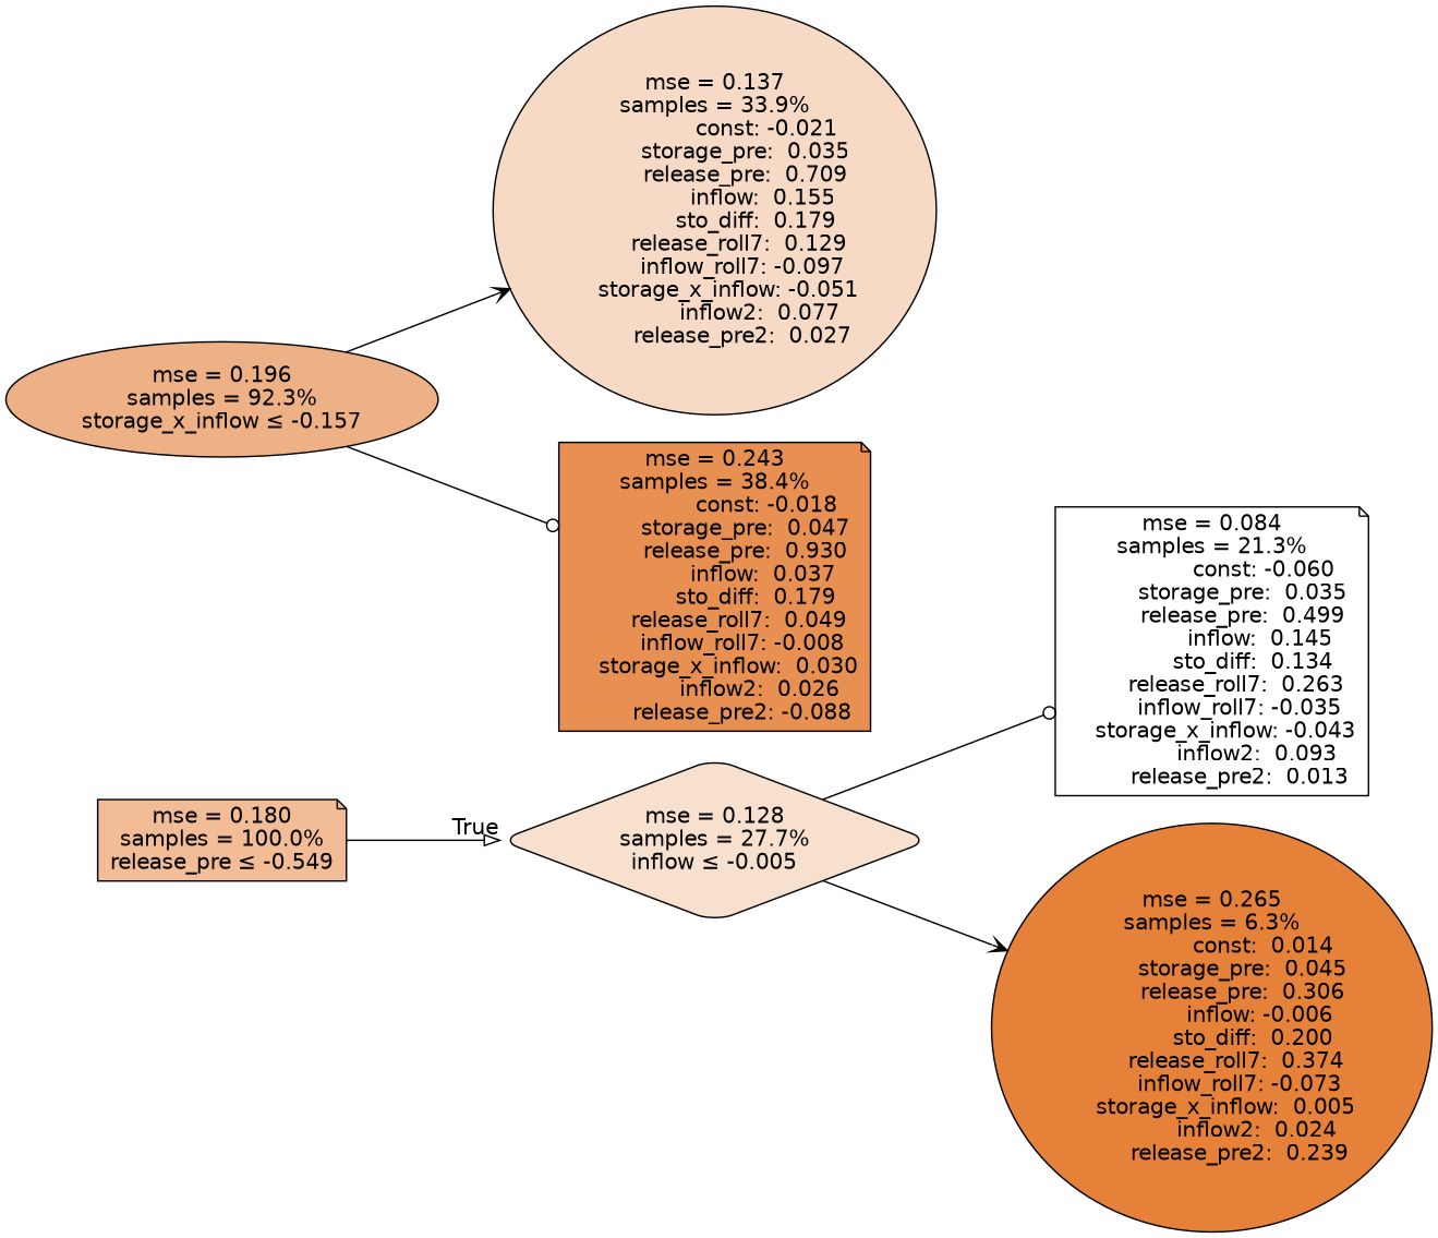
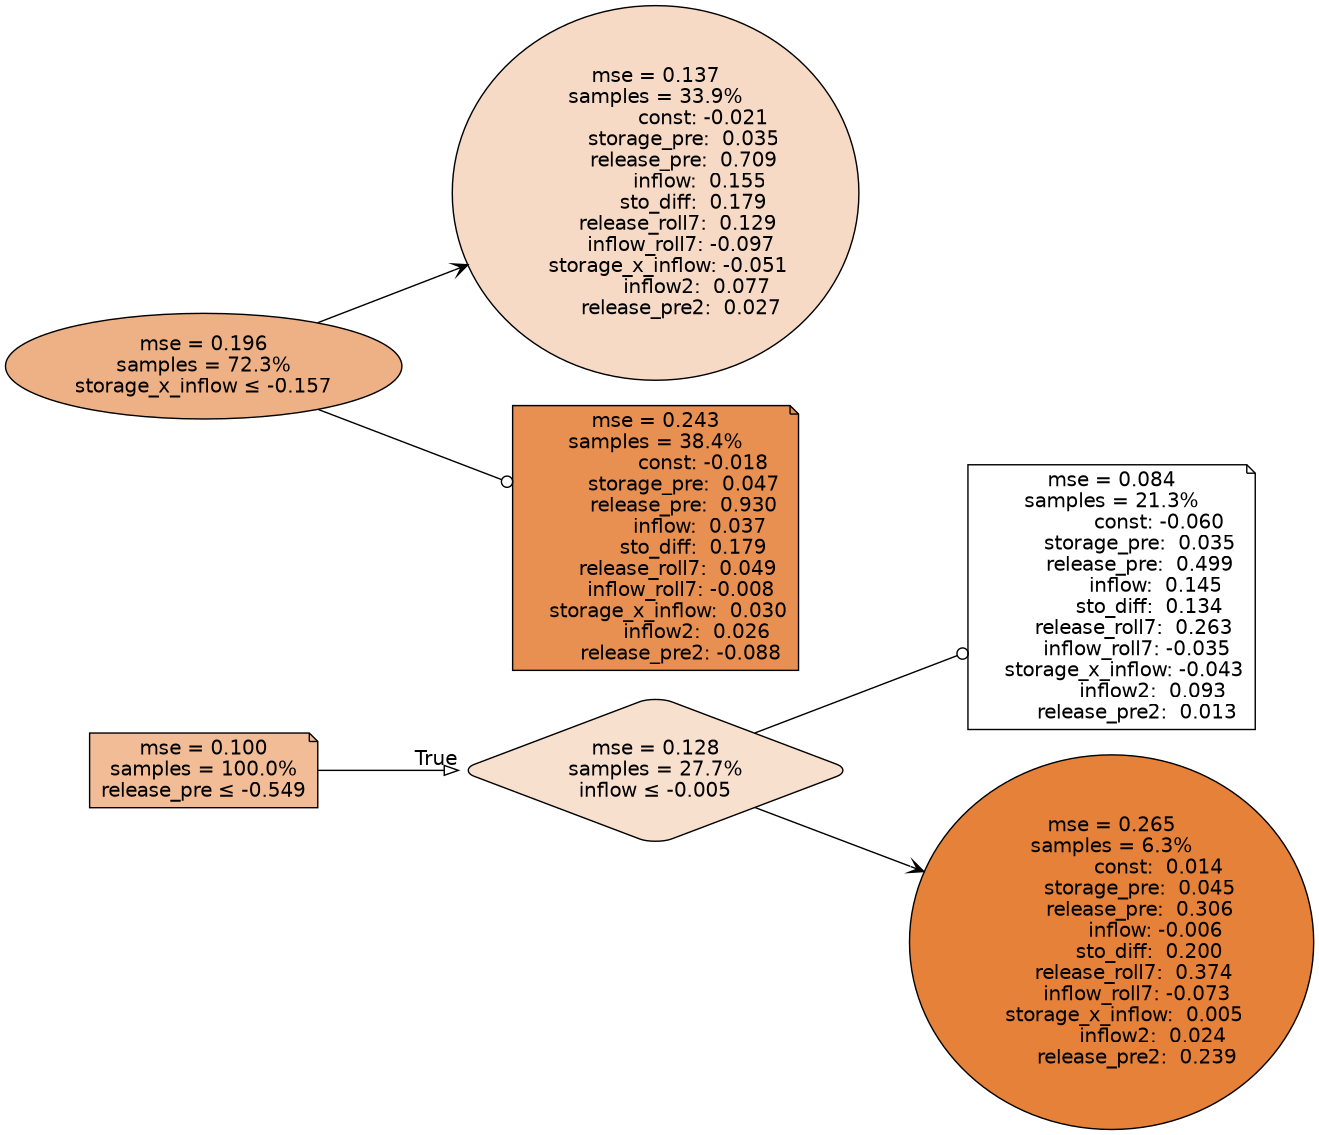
  digraph {
    rankdir=LR
    node [color=black fontname=helvetica shape=note style="filled, rounded"]
    edge [arrowhead=odot fontname=helvetica style=solid]
-   n1 [fillcolor="#f1bc96" label="mse = 0.180\nsamples = 100.0%\nrelease_pre &le; -0.549"]
+   n1 [fillcolor="#f1bc96" label="mse = 0.100\nsamples = 100.0%\nrelease_pre &le; -0.549"]
    n2 [fillcolor="#f8e0ce" label="mse = 0.128\nsamples = 27.7%\ninflow &le; -0.005" shape=diamond]
    n3 [fillcolor="#ffffff" label="mse = 0.084\nsamples = 21.3%\n               const: -0.060\n         storage_pre:  0.035\n         release_pre:  0.499\n              inflow:  0.145\n            sto_diff:  0.134\n       release_roll7:  0.263\n        inflow_roll7: -0.035\n    storage_x_inflow: -0.043\n             inflow2:  0.093\n        release_pre2:  0.013"]
    n4 [fillcolor="#e58139" label="mse = 0.265\nsamples = 6.3%\n               const:  0.014\n         storage_pre:  0.045\n         release_pre:  0.306\n              inflow: -0.006\n            sto_diff:  0.200\n       release_roll7:  0.374\n        inflow_roll7: -0.073\n    storage_x_inflow:  0.005\n             inflow2:  0.024\n        release_pre2:  0.239" shape=ellipse]
-   n5 [fillcolor="#eeb185" label="mse = 0.196\nsamples = 92.3%\nstorage_x_inflow &le; -0.157" shape=ellipse]
+   n5 [fillcolor="#eeb185" label="mse = 0.196\nsamples = 72.3%\nstorage_x_inflow &le; -0.157" shape=ellipse]
    n6 [fillcolor="#f7dac5" label="mse = 0.137\nsamples = 33.9%\n               const: -0.021\n         storage_pre:  0.035\n         release_pre:  0.709\n              inflow:  0.155\n            sto_diff:  0.179\n       release_roll7:  0.129\n        inflow_roll7: -0.097\n    storage_x_inflow: -0.051\n             inflow2:  0.077\n        release_pre2:  0.027" shape=ellipse]
    n7 [fillcolor="#e89051" label="mse = 0.243\nsamples = 38.4%\n               const: -0.018\n         storage_pre:  0.047\n         release_pre:  0.930\n              inflow:  0.037\n            sto_diff:  0.179\n       release_roll7:  0.049\n        inflow_roll7: -0.008\n    storage_x_inflow:  0.030\n             inflow2:  0.026\n        release_pre2: -0.088"]
    n1 -> n2 [arrowhead=onormal headlabel=True labelangle=45 labeldistance=2.5]
    n2 -> n3
    n2 -> n4 [arrowhead=vee]
    n5 -> n6 [arrowhead=vee]
    n5 -> n7
  }
